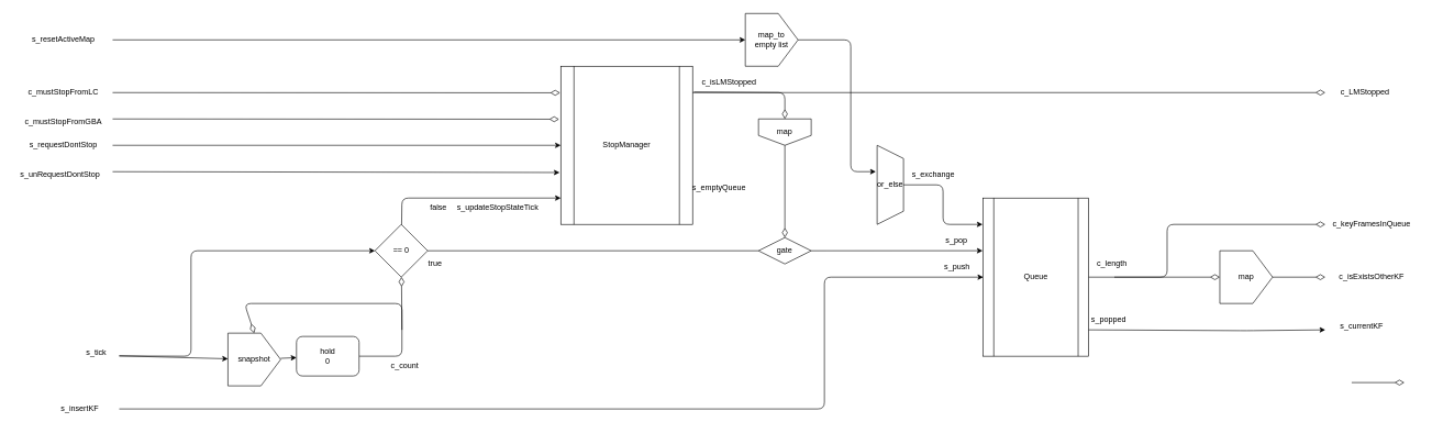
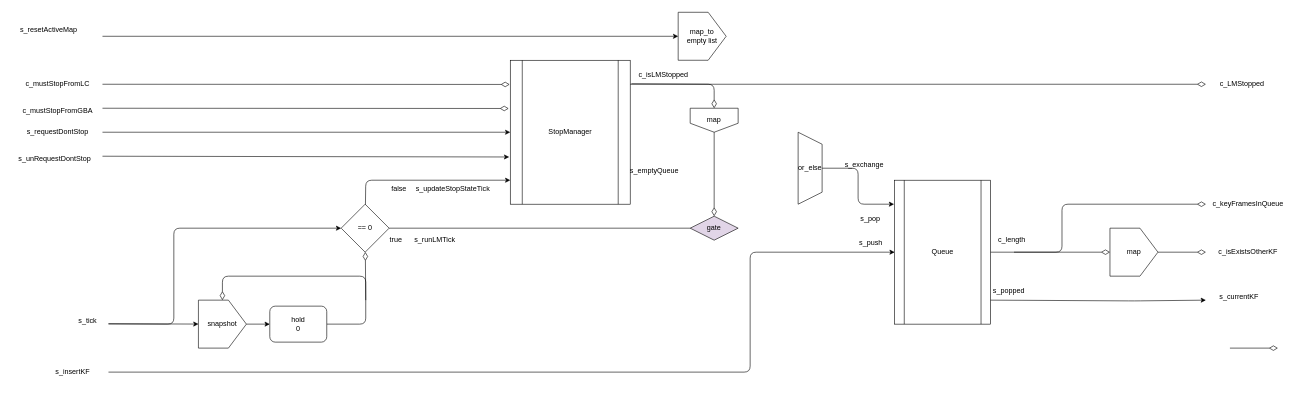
  <mxCell id="0" />
  <mxCell id="1" parent="0" />
  <mxCell id="2" value="StopManager" style="shape=process;whiteSpace=wrap;html=1;backgroundOutline=1;" vertex="1" parent="1"><mxGeometry x="850" y="100" width="200" height="240" as="geometry" /></mxCell>
  <mxCell id="3" value="" style="edgeStyle=none;orthogonalLoop=1;jettySize=auto;html=1;endArrow=diamondThin;endFill=0;endSize=12;entryX=-0.005;entryY=0.168;entryDx=0;entryDy=0;entryPerimeter=0;" edge="1" parent="1" target="2"><mxGeometry width="100" relative="1" as="geometry"><mxPoint x="170" y="140" as="sourcePoint" /><mxPoint x="810" y="140" as="targetPoint" /><Array as="points" /></mxGeometry></mxCell>
  <mxCell id="4" value="" style="edgeStyle=none;orthogonalLoop=1;jettySize=auto;html=1;entryX=-0.009;entryY=0.672;entryDx=0;entryDy=0;entryPerimeter=0;" edge="1" parent="1" target="2"><mxGeometry width="100" relative="1" as="geometry"><mxPoint x="170" y="260" as="sourcePoint" /><mxPoint x="830" y="260" as="targetPoint" /><Array as="points" /></mxGeometry></mxCell>
  <mxCell id="5" value="" style="edgeStyle=none;orthogonalLoop=1;jettySize=auto;html=1;endArrow=diamondThin;endFill=0;endSize=12;entryX=1;entryY=0.5;entryDx=0;entryDy=0;" edge="1" parent="1" source="8" target="6"><mxGeometry width="100" relative="1" as="geometry"><mxPoint x="611" y="600" as="sourcePoint" /><mxPoint x="370" y="460" as="targetPoint" /><Array as="points"><mxPoint x="609" y="540" /><mxPoint x="609" y="460" /><mxPoint x="370" y="460" /></Array></mxGeometry></mxCell>
- <mxCell id="6" value="snapshot" style="shape=offPageConnector;whiteSpace=wrap;html=1;direction=north;" vertex="1" parent="1"><mxGeometry x="345" y="505" width="80" height="80" as="geometry" /></mxCell>
+ <mxCell id="6" value="snapshot" style="shape=offPageConnector;whiteSpace=wrap;html=1;direction=north;" vertex="1" parent="1"><mxGeometry x="330" y="500" width="80" height="80" as="geometry" /></mxCell>
  <mxCell id="7" value="" style="edgeStyle=none;orthogonalLoop=1;jettySize=auto;html=1;" edge="1" parent="1" target="6"><mxGeometry width="100" relative="1" as="geometry"><mxPoint x="180" y="539.41" as="sourcePoint" /><mxPoint x="280" y="539.41" as="targetPoint" /><Array as="points" /></mxGeometry></mxCell>
  <mxCell id="8" value="hold&lt;br&gt;0" style="rounded=1;whiteSpace=wrap;html=1;" vertex="1" parent="1"><mxGeometry x="449" y="510" width="95" height="60" as="geometry" /></mxCell>
  <mxCell id="9" value="" style="edgeStyle=none;orthogonalLoop=1;jettySize=auto;html=1;" edge="1" parent="1" source="6" target="8"><mxGeometry width="100" relative="1" as="geometry"><mxPoint x="20" y="540" as="sourcePoint" /><mxPoint x="120" y="540" as="targetPoint" /><Array as="points" /></mxGeometry></mxCell>
  <mxCell id="10" value="" style="edgeStyle=none;orthogonalLoop=1;jettySize=auto;html=1;" edge="1" parent="1" target="11"><mxGeometry width="100" relative="1" as="geometry"><mxPoint x="180" y="539.57" as="sourcePoint" /><mxPoint x="609" y="380" as="targetPoint" /><Array as="points"><mxPoint x="289" y="540" /><mxPoint x="289" y="380" /></Array></mxGeometry></mxCell>
  <mxCell id="11" value="== 0" style="rhombus;whiteSpace=wrap;html=1;" vertex="1" parent="1"><mxGeometry x="568" y="340" width="80" height="80" as="geometry" /></mxCell>
  <mxCell id="12" value="" style="edgeStyle=none;orthogonalLoop=1;jettySize=auto;html=1;endArrow=diamondThin;endFill=0;endSize=12;" edge="1" parent="1" target="11"><mxGeometry width="100" relative="1" as="geometry"><mxPoint x="609" y="500" as="sourcePoint" /><mxPoint x="363" y="640" as="targetPoint" /><Array as="points" /></mxGeometry></mxCell>
  <mxCell id="13" value="" style="edgeStyle=none;orthogonalLoop=1;jettySize=auto;html=1;endArrow=none;" edge="1" parent="1" source="11" target="30"><mxGeometry width="100" relative="1" as="geometry"><mxPoint x="779" y="324.57" as="sourcePoint" /><mxPoint x="1130" y="380" as="targetPoint" /><Array as="points" /></mxGeometry></mxCell>
  <mxCell id="14" value="true" style="text;html=1;align=center;verticalAlign=middle;resizable=0;points=[];autosize=1;strokeColor=none;fillColor=none;" vertex="1" parent="1"><mxGeometry x="639" y="385" width="40" height="30" as="geometry" /></mxCell>
  <mxCell id="15" value="false" style="text;html=1;align=center;verticalAlign=middle;resizable=0;points=[];autosize=1;strokeColor=none;fillColor=none;" vertex="1" parent="1"><mxGeometry x="639" y="300" width="50" height="30" as="geometry" /></mxCell>
  <mxCell id="16" value="" style="edgeStyle=none;orthogonalLoop=1;jettySize=auto;html=1;" edge="1" parent="1" source="11"><mxGeometry width="100" relative="1" as="geometry"><mxPoint x="639" y="324.57" as="sourcePoint" /><mxPoint x="850" y="300" as="targetPoint" /><Array as="points"><mxPoint x="609" y="300" /></Array></mxGeometry></mxCell>
  <mxCell id="17" value="s_tick" style="text;html=1;align=center;verticalAlign=middle;resizable=0;points=[];autosize=1;strokeColor=none;fillColor=none;" vertex="1" parent="1"><mxGeometry x="120" y="520" width="50" height="30" as="geometry" /></mxCell>
  <mxCell id="18" value="s_updateStopStateTick" style="text;html=1;align=center;verticalAlign=middle;resizable=0;points=[];autosize=1;strokeColor=none;fillColor=none;" vertex="1" parent="1"><mxGeometry x="679" y="300" width="150" height="30" as="geometry" /></mxCell>
- <mxCell id="20" value="c_count" style="text;html=1;align=center;verticalAlign=middle;resizable=0;points=[];autosize=1;strokeColor=none;fillColor=none;" vertex="1" parent="1"><mxGeometry x="578" y="540" width="70" height="30" as="geometry" /></mxCell>
+ <mxCell id="19" value="s_runLMTick" style="text;html=1;align=center;verticalAlign=middle;resizable=0;points=[];autosize=1;strokeColor=none;fillColor=none;" vertex="1" parent="1"><mxGeometry x="679" y="385" width="90" height="30" as="geometry" /></mxCell>
  <mxCell id="21" value="c_mustStopFromLC" style="text;html=1;align=center;verticalAlign=middle;resizable=0;points=[];autosize=1;strokeColor=none;fillColor=none;" vertex="1" parent="1"><mxGeometry x="30" y="125" width="130" height="30" as="geometry" /></mxCell>
  <mxCell id="22" value="" style="edgeStyle=none;orthogonalLoop=1;jettySize=auto;html=1;endArrow=diamondThin;endFill=0;endSize=12;entryX=-0.013;entryY=0.335;entryDx=0;entryDy=0;entryPerimeter=0;" edge="1" parent="1" target="2"><mxGeometry width="100" relative="1" as="geometry"><mxPoint x="170" y="180" as="sourcePoint" /><mxPoint x="810" y="180" as="targetPoint" /><Array as="points" /></mxGeometry></mxCell>
  <mxCell id="23" value="c_mustStopFromGBA" style="text;html=1;align=center;verticalAlign=middle;resizable=0;points=[];autosize=1;strokeColor=none;fillColor=none;" vertex="1" parent="1"><mxGeometry x="25" y="170" width="140" height="30" as="geometry" /></mxCell>
  <mxCell id="24" value="" style="edgeStyle=none;orthogonalLoop=1;jettySize=auto;html=1;entryX=0;entryY=0.5;entryDx=0;entryDy=0;" edge="1" parent="1" target="2"><mxGeometry width="100" relative="1" as="geometry"><mxPoint x="170" y="220" as="sourcePoint" /><mxPoint x="810" y="220" as="targetPoint" /><Array as="points" /></mxGeometry></mxCell>
  <mxCell id="25" value="s_requestDontStop" style="text;html=1;align=center;verticalAlign=middle;resizable=0;points=[];autosize=1;strokeColor=none;fillColor=none;" vertex="1" parent="1"><mxGeometry x="30" y="205" width="130" height="30" as="geometry" /></mxCell>
  <mxCell id="26" value="s_unRequestDontStop" style="text;html=1;align=center;verticalAlign=middle;resizable=0;points=[];autosize=1;strokeColor=none;fillColor=none;" vertex="1" parent="1"><mxGeometry x="20" y="250" width="140" height="30" as="geometry" /></mxCell>
  <mxCell id="27" value="s_emptyQueue" style="text;html=1;align=center;verticalAlign=middle;resizable=0;points=[];autosize=1;strokeColor=none;fillColor=none;" vertex="1" parent="1"><mxGeometry x="1040" y="270" width="100" height="30" as="geometry" /></mxCell>
  <mxCell id="28" value="" style="edgeStyle=none;orthogonalLoop=1;jettySize=auto;html=1;endArrow=diamondThin;endFill=0;endSize=12;exitX=1.01;exitY=0.163;exitDx=0;exitDy=0;exitPerimeter=0;jumpStyle=arc;" edge="1" parent="1" source="2" target="39"><mxGeometry width="100" relative="1" as="geometry"><mxPoint x="1080" y="160" as="sourcePoint" /><mxPoint x="1150" y="264.58" as="targetPoint" /><Array as="points"><mxPoint x="1190" y="140" /></Array></mxGeometry></mxCell>
  <mxCell id="29" value="c_isLMStopped" style="text;html=1;align=center;verticalAlign=middle;resizable=0;points=[];autosize=1;strokeColor=none;fillColor=none;" vertex="1" parent="1"><mxGeometry x="1050" y="110" width="110" height="30" as="geometry" /></mxCell>
- <mxCell id="30" value="gate" style="rhombus;whiteSpace=wrap;html=1;" vertex="1" parent="1"><mxGeometry x="1150" y="360" width="80" height="40" as="geometry" /></mxCell>
- <mxCell id="31" value="" style="edgeStyle=none;orthogonalLoop=1;jettySize=auto;html=1;entryX=-0.006;entryY=0.333;entryDx=0;entryDy=0;entryPerimeter=0;" edge="1" parent="1" source="30" target="32"><mxGeometry width="100" relative="1" as="geometry"><mxPoint x="920" y="399.7" as="sourcePoint" /><mxPoint x="1400" y="380" as="targetPoint" /><Array as="points" /></mxGeometry></mxCell>
+ <mxCell id="30" value="gate" style="rhombus;whiteSpace=wrap;html=1;fillColor=#e1d5e7;" vertex="1" parent="1"><mxGeometry x="1150" y="360" width="80" height="40" as="geometry" /></mxCell>
  <mxCell id="32" value="Queue" style="shape=process;whiteSpace=wrap;html=1;backgroundOutline=1;" vertex="1" parent="1"><mxGeometry x="1491" y="300" width="160" height="240" as="geometry" /></mxCell>
  <mxCell id="33" value="s_pop" style="text;html=1;align=center;verticalAlign=middle;resizable=0;points=[];autosize=1;strokeColor=none;fillColor=none;" vertex="1" parent="1"><mxGeometry x="1420" y="350" width="60" height="30" as="geometry" /></mxCell>
- <mxCell id="34" value="s_exchange" style="text;html=1;align=center;verticalAlign=middle;resizable=0;points=[];autosize=1;strokeColor=none;fillColor=none;" vertex="1" parent="1"><mxGeometry x="1370" y="250" width="90" height="30" as="geometry" /></mxCell>
+ <mxCell id="34" value="s_exchange" style="text;html=1;align=center;verticalAlign=middle;resizable=0;points=[];autosize=1;strokeColor=none;fillColor=none;" vertex="1" parent="1"><mxGeometry x="1395" y="260" width="90" height="30" as="geometry" /></mxCell>
  <mxCell id="35" value="s_currentKF" style="text;html=1;align=center;verticalAlign=middle;resizable=0;points=[];autosize=1;strokeColor=none;fillColor=none;" vertex="1" parent="1"><mxGeometry x="2020" y="480" width="90" height="30" as="geometry" /></mxCell>
  <mxCell id="36" value="s_popped" style="text;html=1;align=center;verticalAlign=middle;resizable=0;points=[];autosize=1;strokeColor=none;fillColor=none;" vertex="1" parent="1"><mxGeometry x="1640.5" y="470" width="80" height="30" as="geometry" /></mxCell>
  <mxCell id="37" value="" style="edgeStyle=none;orthogonalLoop=1;jettySize=auto;html=1;exitX=0.999;exitY=0.326;exitDx=0;exitDy=0;exitPerimeter=0;jumpStyle=arc;" edge="1" parent="1"><mxGeometry width="100" relative="1" as="geometry"><mxPoint x="170" y="60" as="sourcePoint" /><mxPoint x="1130" y="60" as="targetPoint" /><Array as="points" /></mxGeometry></mxCell>
  <mxCell id="38" value="" style="edgeStyle=none;orthogonalLoop=1;jettySize=auto;html=1;entryX=0;entryY=0.5;entryDx=0;entryDy=0;" edge="1" parent="1" target="32"><mxGeometry width="100" relative="1" as="geometry"><mxPoint x="180" y="620" as="sourcePoint" /><mxPoint x="1470" y="440" as="targetPoint" /><Array as="points"><mxPoint x="1250" y="620" /><mxPoint x="1250" y="420" /></Array></mxGeometry></mxCell>
  <mxCell id="39" value="map" style="shape=offPageConnector;whiteSpace=wrap;html=1;" vertex="1" parent="1"><mxGeometry x="1150" y="180" width="80" height="40" as="geometry" /></mxCell>
  <mxCell id="40" value="" style="edgeStyle=none;orthogonalLoop=1;jettySize=auto;html=1;endArrow=diamondThin;endFill=0;endSize=12;" edge="1" parent="1" source="39" target="30"><mxGeometry width="100" relative="1" as="geometry"><mxPoint x="340" y="120" as="sourcePoint" /><mxPoint x="440" y="120" as="targetPoint" /><Array as="points" /></mxGeometry></mxCell>
  <mxCell id="41" value="s_push" style="text;html=1;align=center;verticalAlign=middle;resizable=0;points=[];autosize=1;strokeColor=none;fillColor=none;" vertex="1" parent="1"><mxGeometry x="1421" y="390" width="60" height="30" as="geometry" /></mxCell>
  <mxCell id="42" value="s_insertKF" style="text;html=1;align=center;verticalAlign=middle;resizable=0;points=[];autosize=1;strokeColor=none;fillColor=none;" vertex="1" parent="1"><mxGeometry x="80" y="605" width="80" height="30" as="geometry" /></mxCell>
  <mxCell id="43" value="" style="edgeStyle=none;orthogonalLoop=1;jettySize=auto;html=1;endArrow=diamondThin;endFill=0;endSize=12;jumpStyle=arc;" edge="1" parent="1"><mxGeometry width="100" relative="1" as="geometry"><mxPoint x="1690" y="420" as="sourcePoint" /><mxPoint x="2010" y="340" as="targetPoint" /><Array as="points"><mxPoint x="1770" y="420" /><mxPoint x="1770" y="340" /></Array></mxGeometry></mxCell>
  <mxCell id="44" value="" style="edgeStyle=none;orthogonalLoop=1;jettySize=auto;html=1;endArrow=diamondThin;endFill=0;endSize=12;jumpStyle=arc;" edge="1" parent="1" source="32" target="46"><mxGeometry width="100" relative="1" as="geometry"><mxPoint x="1009" y="710" as="sourcePoint" /><mxPoint x="1730" y="420" as="targetPoint" /><Array as="points"><mxPoint x="1850" y="420" /></Array></mxGeometry></mxCell>
  <mxCell id="45" value="c_length" style="text;html=1;align=center;verticalAlign=middle;resizable=0;points=[];autosize=1;strokeColor=none;fillColor=none;" vertex="1" parent="1"><mxGeometry x="1650.5" y="385" width="70" height="30" as="geometry" /></mxCell>
  <mxCell id="46" value="map" style="shape=offPageConnector;whiteSpace=wrap;html=1;direction=north;" vertex="1" parent="1"><mxGeometry x="1850" y="380" width="80" height="80" as="geometry" /></mxCell>
- <mxCell id="47" value="s_resetActiveMap" style="text;html=1;align=center;verticalAlign=middle;resizable=0;points=[];autosize=1;strokeColor=none;fillColor=none;" vertex="1" parent="1"><mxGeometry x="35" y="45" width="120" height="30" as="geometry" /></mxCell>
+ <mxCell id="47" value="s_resetActiveMap" style="text;html=1;align=center;verticalAlign=middle;resizable=0;points=[];autosize=1;strokeColor=none;fillColor=none;" vertex="1" parent="1"><mxGeometry x="20" y="35" width="120" height="30" as="geometry" /></mxCell>
  <mxCell id="48" value="or_else" style="shape=trapezoid;perimeter=trapezoidPerimeter;whiteSpace=wrap;html=1;fixedSize=1;direction=south;" vertex="1" parent="1"><mxGeometry x="1330" y="220" width="40" height="120" as="geometry" /></mxCell>
  <mxCell id="49" value="map_to&lt;br&gt;empty list" style="shape=offPageConnector;whiteSpace=wrap;html=1;direction=north;" vertex="1" parent="1"><mxGeometry x="1130" y="20" width="80" height="80" as="geometry" /></mxCell>
- <mxCell id="50" value="" style="edgeStyle=none;orthogonalLoop=1;jettySize=auto;html=1;jumpStyle=arc;entryX=0.333;entryY=1.05;entryDx=0;entryDy=0;entryPerimeter=0;" edge="1" parent="1" source="49" target="48"><mxGeometry width="100" relative="1" as="geometry"><mxPoint x="1320" y="40" as="sourcePoint" /><mxPoint x="1509.16" y="41.76" as="targetPoint" /><Array as="points"><mxPoint x="1290" y="60" /><mxPoint x="1290" y="260" /></Array></mxGeometry></mxCell>
  <mxCell id="51" value="" style="edgeStyle=none;orthogonalLoop=1;jettySize=auto;html=1;exitX=0.5;exitY=0;exitDx=0;exitDy=0;jumpStyle=arc;" edge="1" parent="1" source="48"><mxGeometry width="100" relative="1" as="geometry"><mxPoint x="794.42" y="660" as="sourcePoint" /><mxPoint x="1490" y="340" as="targetPoint" /><Array as="points"><mxPoint x="1430" y="280" /><mxPoint x="1430" y="340" /></Array></mxGeometry></mxCell>
  <mxCell id="52" value="" style="edgeStyle=none;orthogonalLoop=1;jettySize=auto;html=1;endArrow=diamondThin;endFill=0;endSize=12;" edge="1" parent="1"><mxGeometry width="100" relative="1" as="geometry"><mxPoint x="1050" y="140" as="sourcePoint" /><mxPoint x="2010" y="140" as="targetPoint" /><Array as="points" /></mxGeometry></mxCell>
  <mxCell id="53" value="" style="edgeStyle=none;orthogonalLoop=1;jettySize=auto;html=1;endArrow=diamondThin;endFill=0;endSize=12;jumpStyle=arc;" edge="1" parent="1" source="46"><mxGeometry width="100" relative="1" as="geometry"><mxPoint x="1940" y="480" as="sourcePoint" /><mxPoint x="2010" y="420" as="targetPoint" /><Array as="points" /></mxGeometry></mxCell>
  <mxCell id="54" value="c_LMStopped" style="text;html=1;align=center;verticalAlign=middle;resizable=0;points=[];autosize=1;strokeColor=none;fillColor=none;" vertex="1" parent="1"><mxGeometry x="2020" y="125" width="100" height="30" as="geometry" /></mxCell>
  <mxCell id="55" value="c_keyFramesInQueue" style="text;html=1;align=center;verticalAlign=middle;resizable=0;points=[];autosize=1;strokeColor=none;fillColor=none;" vertex="1" parent="1"><mxGeometry x="2010" y="325" width="140" height="30" as="geometry" /></mxCell>
  <mxCell id="56" value="c_isExistsOtherKF" style="text;html=1;align=center;verticalAlign=middle;resizable=0;points=[];autosize=1;strokeColor=none;fillColor=none;" vertex="1" parent="1"><mxGeometry x="2020" y="405" width="120" height="30" as="geometry" /></mxCell>
  <mxCell id="57" value="" style="edgeStyle=none;orthogonalLoop=1;jettySize=auto;html=1;jumpStyle=arc;exitX=1.001;exitY=0.828;exitDx=0;exitDy=0;exitPerimeter=0;" edge="1" parent="1"><mxGeometry width="100" relative="1" as="geometry"><mxPoint x="1651" y="500" as="sourcePoint" /><mxPoint x="2010" y="500" as="targetPoint" /><Array as="points"><mxPoint x="1850.8" y="501.28" /><mxPoint x="1890.8" y="501.28" /></Array></mxGeometry></mxCell>
  <mxCell id="58" value="" style="edgeStyle=none;orthogonalLoop=1;jettySize=auto;html=1;endArrow=diamondThin;endFill=0;endSize=12;jumpStyle=arc;" edge="1" parent="1"><mxGeometry width="100" relative="1" as="geometry"><mxPoint x="2050" y="580" as="sourcePoint" /><mxPoint x="2130" y="580" as="targetPoint" /><Array as="points" /></mxGeometry></mxCell>
